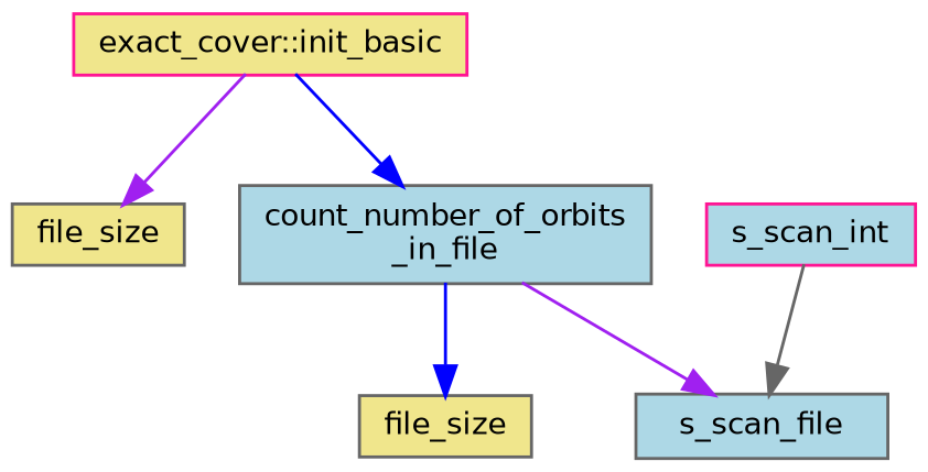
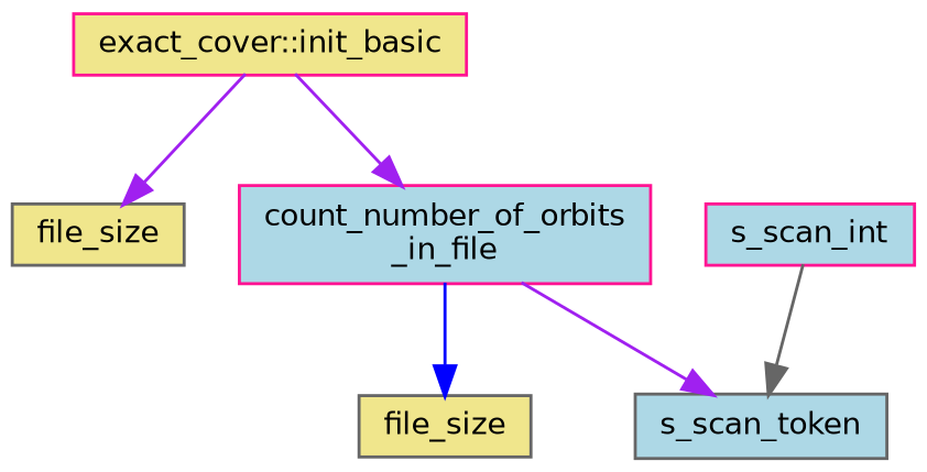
  digraph {
    rankdir=TB
    node [color=deeppink fillcolor=khaki fontname=Helvetica fontsize=10 shape=record style=filled]
    edge [color=purple fontname=Helvetica fontsize=10 labelfontname=Helvetica labelfontsize=10 style=solid]
    n1 [fontcolor=black height=0.2 label="exact_cover::init_basic" width=0.4]
    n2 [color=gray40 height=0.2 label=file_size width=0.4]
-   n3 [color=gray40 fillcolor=lightblue height=0.2 label="count_number_of_orbits\l_in_file" width=0.4]
+   n3 [fillcolor=lightblue height=0.2 label="count_number_of_orbits\l_in_file" width=0.4]
    n4 [color=gray40 height=0.2 label=file_size width=0.4]
-   n5 [color=gray40 fillcolor=lightblue height=0.2 label=s_scan_file width=0.4]
+   n5 [color=gray40 fillcolor=lightblue height=0.2 label=s_scan_token width=0.4]
    n6 [fillcolor=lightblue height=0.2 label=s_scan_int width=0.4]
    n1 -> n2
-   n1 -> n3 [color=blue]
+   n1 -> n3
    n3 -> n4 [color=blue]
    n3 -> n5
    n6 -> n5 [color=gray40]
  }
